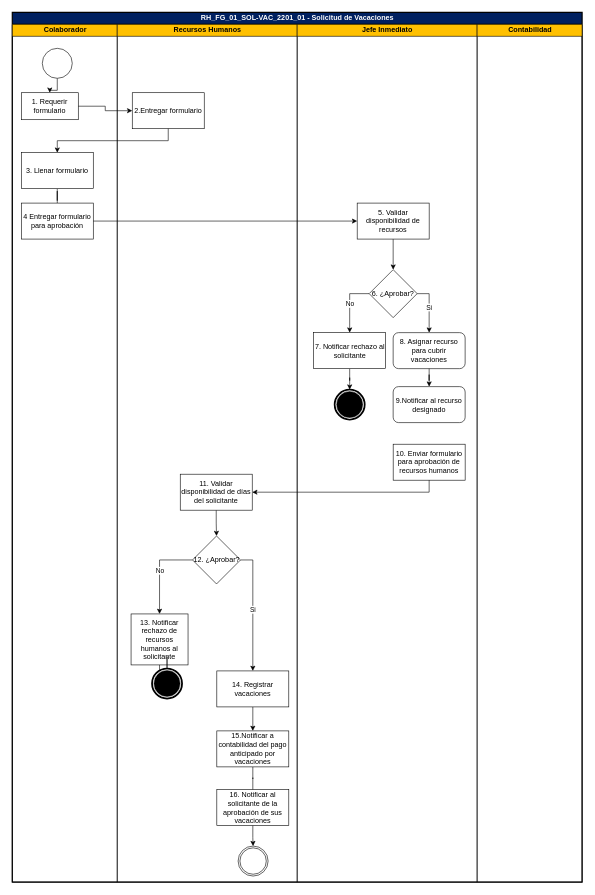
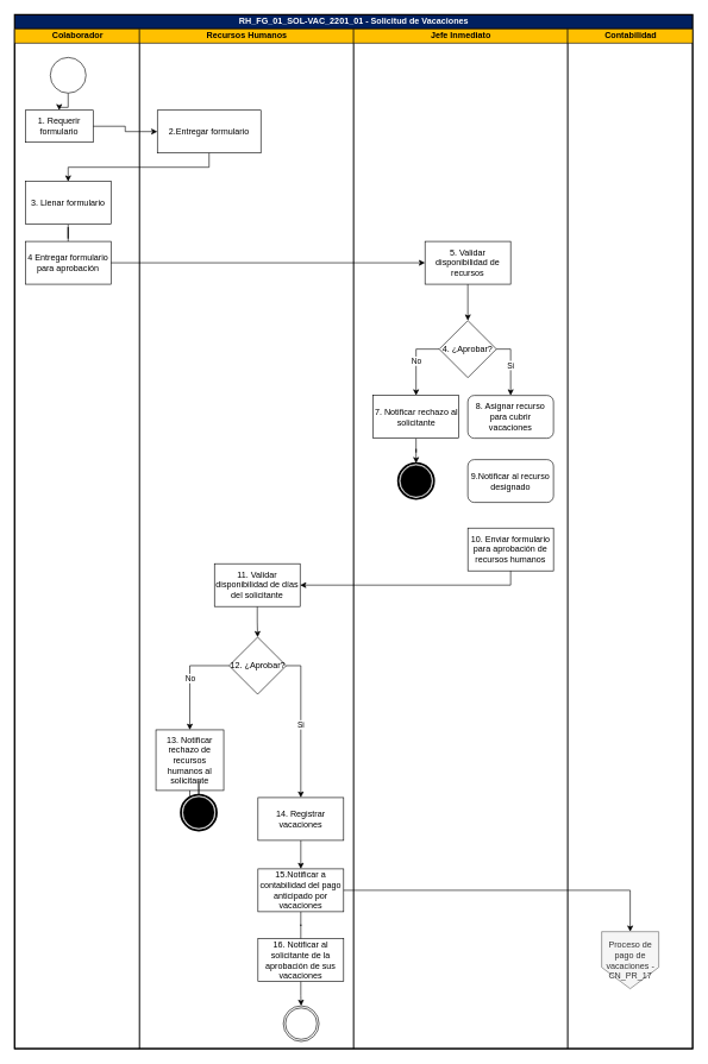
  <mxCell id="0" />
  <mxCell id="1" parent="0" />
  <mxCell id="2" value="RH_FG_01_SOL-VAC_2201_01 - Solicitud de Vacaciones" style="swimlane;childLayout=stackLayout;resizeParent=1;resizeParentMax=0;startSize=20;html=1;fillColor=#002060;strokeColor=#000000;fontColor=#ffffff;strokeWidth=2;perimeterSpacing=6;" parent="1" vertex="1"><mxGeometry x="20" y="20" width="950" height="1450" as="geometry" /></mxCell>
  <mxCell id="3" value="Colaborador" style="swimlane;startSize=20;html=1;fillColor=#FFC000;" parent="2" vertex="1"><mxGeometry y="20" width="175" height="1430" as="geometry" /></mxCell>
  <mxCell id="4" value="" style="edgeStyle=orthogonalEdgeStyle;rounded=0;orthogonalLoop=1;jettySize=auto;html=1;" parent="3" source="9" target="5" edge="1"><mxGeometry relative="1" as="geometry"><mxPoint x="75" y="90" as="sourcePoint" /></mxGeometry></mxCell>
  <mxCell id="5" value="1. Requerir formulario" style="whiteSpace=wrap;html=1;" parent="3" vertex="1"><mxGeometry x="15" y="114" width="95" height="45" as="geometry" /></mxCell>
  <mxCell id="6" value="" style="edgeStyle=orthogonalEdgeStyle;rounded=0;orthogonalLoop=1;jettySize=auto;html=1;endArrow=none;" parent="3" source="7" target="8" edge="1"><mxGeometry relative="1" as="geometry" /></mxCell>
  <mxCell id="7" value="3. Llenar formulario" style="whiteSpace=wrap;html=1;" parent="3" vertex="1"><mxGeometry x="15" y="214" width="120" height="60" as="geometry" /></mxCell>
  <mxCell id="8" value="4 Entregar formulario para aprobación" style="whiteSpace=wrap;html=1;" parent="3" vertex="1"><mxGeometry x="15" y="298" width="120" height="60" as="geometry" /></mxCell>
  <mxCell id="9" value="" style="points=[[0.145,0.145,0],[0.5,0,0],[0.855,0.145,0],[1,0.5,0],[0.855,0.855,0],[0.5,1,0],[0.145,0.855,0],[0,0.5,0]];shape=mxgraph.bpmn.event;html=1;verticalLabelPosition=bottom;labelBackgroundColor=#ffffff;verticalAlign=top;align=center;perimeter=ellipsePerimeter;outlineConnect=0;aspect=fixed;outline=standard;symbol=general;" parent="3" vertex="1"><mxGeometry x="50" y="40" width="50" height="50" as="geometry" /></mxCell>
  <mxCell id="10" value="Recursos Humanos" style="swimlane;startSize=20;html=1;fillColor=#FFC000;" parent="2" vertex="1"><mxGeometry x="175" y="20" width="300" height="1430" as="geometry" /></mxCell>
- <mxCell id="11" value="2.Entregar formulario" style="whiteSpace=wrap;html=1;" parent="10" vertex="1"><mxGeometry x="25" y="114" width="120" height="60" as="geometry" /></mxCell>
+ <mxCell id="11" value="2.Entregar formulario" style="whiteSpace=wrap;html=1;" parent="10" vertex="1"><mxGeometry x="25" y="114" width="145" height="60" as="geometry" /></mxCell>
  <mxCell id="12" value="" style="edgeStyle=orthogonalEdgeStyle;rounded=0;orthogonalLoop=1;jettySize=auto;html=1;entryX=0.5;entryY=0;entryDx=0;entryDy=0;" parent="10" source="13" target="15" edge="1"><mxGeometry relative="1" as="geometry"><mxPoint x="165.5" y="882" as="targetPoint" /></mxGeometry></mxCell>
  <mxCell id="13" value="11. Validar disponibilidad de días del solicitante" style="whiteSpace=wrap;html=1;" parent="10" vertex="1"><mxGeometry x="105" y="750" width="120" height="60" as="geometry" /></mxCell>
  <mxCell id="14" value="Si" style="edgeStyle=orthogonalEdgeStyle;rounded=0;orthogonalLoop=1;jettySize=auto;html=1;exitX=1;exitY=0.5;exitDx=0;exitDy=0;entryX=0.5;entryY=0;entryDx=0;entryDy=0;" parent="10" source="15" target="20" edge="1"><mxGeometry relative="1" as="geometry"><mxPoint x="226" y="983" as="targetPoint" /></mxGeometry></mxCell>
  <mxCell id="15" value="12. ¿Aprobar?" style="rhombus;whiteSpace=wrap;html=1;" parent="10" vertex="1"><mxGeometry x="125.5" y="853" width="80" height="80" as="geometry" /></mxCell>
  <mxCell id="16" value="No" style="edgeStyle=orthogonalEdgeStyle;rounded=0;orthogonalLoop=1;jettySize=auto;html=1;exitX=0;exitY=0.5;exitDx=0;exitDy=0;" parent="10" source="15" target="17" edge="1"><mxGeometry relative="1" as="geometry"><mxPoint x="115.5" y="918" as="sourcePoint" /></mxGeometry></mxCell>
  <mxCell id="17" value="13. Notificar rechazo de recursos humanos al solicitante" style="whiteSpace=wrap;html=1;" parent="10" vertex="1"><mxGeometry x="23" y="983" width="95" height="85" as="geometry" /></mxCell>
  <mxCell id="18" value="" style="edgeStyle=orthogonalEdgeStyle;rounded=0;orthogonalLoop=1;jettySize=auto;html=1;" parent="10" source="27" edge="1"><mxGeometry relative="1" as="geometry"><mxPoint x="83" y="1083" as="targetPoint" /></mxGeometry></mxCell>
  <mxCell id="19" value="" style="edgeStyle=orthogonalEdgeStyle;rounded=0;orthogonalLoop=1;jettySize=auto;html=1;" parent="10" source="20" target="22" edge="1"><mxGeometry relative="1" as="geometry" /></mxCell>
  <mxCell id="20" value="14. Registrar vacaciones" style="whiteSpace=wrap;html=1;" parent="10" vertex="1"><mxGeometry x="166" y="1078" width="120" height="60" as="geometry" /></mxCell>
  <mxCell id="21" value="" style="edgeStyle=orthogonalEdgeStyle;rounded=0;orthogonalLoop=1;jettySize=auto;html=1;endArrow=none;" parent="10" source="22" target="23" edge="1"><mxGeometry relative="1" as="geometry" /></mxCell>
  <mxCell id="22" value="15.Notificar a contabilidad del pago anticipado por vacaciones" style="whiteSpace=wrap;html=1;" parent="10" vertex="1"><mxGeometry x="166" y="1178" width="120" height="60" as="geometry" /></mxCell>
  <mxCell id="23" value="16. Notificar al solicitante de la aprobación de sus vacaciones" style="whiteSpace=wrap;html=1;" parent="10" vertex="1"><mxGeometry x="166" y="1276" width="120" height="60" as="geometry" /></mxCell>
  <mxCell id="24" value="" style="edgeStyle=orthogonalEdgeStyle;rounded=0;orthogonalLoop=1;jettySize=auto;html=1;exitX=0.5;exitY=1;exitDx=0;exitDy=0;" parent="10" source="23" target="25" edge="1"><mxGeometry relative="1" as="geometry"><mxPoint x="421" y="1366" as="sourcePoint" /><mxPoint x="421" y="1401" as="targetPoint" /></mxGeometry></mxCell>
  <mxCell id="25" value="" style="points=[[0.145,0.145,0],[0.5,0,0],[0.855,0.145,0],[1,0.5,0],[0.855,0.855,0],[0.5,1,0],[0.145,0.855,0],[0,0.5,0]];shape=mxgraph.bpmn.event;html=1;verticalLabelPosition=bottom;labelBackgroundColor=#ffffff;verticalAlign=top;align=center;perimeter=ellipsePerimeter;outlineConnect=0;aspect=fixed;outline=throwing;symbol=general;" parent="10" vertex="1"><mxGeometry x="201.5" y="1370" width="50" height="50" as="geometry" /></mxCell>
  <mxCell id="26" value="" style="edgeStyle=orthogonalEdgeStyle;rounded=0;orthogonalLoop=1;jettySize=auto;html=1;" parent="10" source="17" target="27" edge="1"><mxGeometry relative="1" as="geometry"><mxPoint x="278" y="1073" as="sourcePoint" /><mxPoint x="278" y="1113" as="targetPoint" /></mxGeometry></mxCell>
  <mxCell id="27" value="" style="points=[[0.145,0.145,0],[0.5,0,0],[0.855,0.145,0],[1,0.5,0],[0.855,0.855,0],[0.5,1,0],[0.145,0.855,0],[0,0.5,0]];shape=mxgraph.bpmn.event;html=1;verticalLabelPosition=bottom;labelBackgroundColor=#ffffff;verticalAlign=top;align=center;perimeter=ellipsePerimeter;outlineConnect=0;aspect=fixed;outline=end;symbol=terminate;" parent="10" vertex="1"><mxGeometry x="58" y="1074" width="50" height="50" as="geometry" /></mxCell>
  <mxCell id="28" value="Jefe Inmediato" style="swimlane;startSize=20;html=1;fillColor=#FFC000;" parent="2" vertex="1"><mxGeometry x="475" y="20" width="300" height="1430" as="geometry" /></mxCell>
  <mxCell id="29" value="" style="edgeStyle=orthogonalEdgeStyle;rounded=0;orthogonalLoop=1;jettySize=auto;html=1;" parent="28" source="30" target="33" edge="1"><mxGeometry relative="1" as="geometry" /></mxCell>
  <mxCell id="30" value="5. Validar disponibilidad de recursos" style="whiteSpace=wrap;html=1;" parent="28" vertex="1"><mxGeometry x="100" y="298" width="120" height="60" as="geometry" /></mxCell>
  <mxCell id="31" value="Si" style="edgeStyle=orthogonalEdgeStyle;rounded=0;orthogonalLoop=1;jettySize=auto;html=1;exitX=1;exitY=0.5;exitDx=0;exitDy=0;" parent="28" source="33" target="36" edge="1"><mxGeometry relative="1" as="geometry" /></mxCell>
  <mxCell id="32" value="No" style="edgeStyle=orthogonalEdgeStyle;rounded=0;orthogonalLoop=1;jettySize=auto;html=1;exitX=0;exitY=0.5;exitDx=0;exitDy=0;" parent="28" source="33" target="35" edge="1"><mxGeometry relative="1" as="geometry" /></mxCell>
- <mxCell id="33" value="6. ¿Aprobar?" style="rhombus;whiteSpace=wrap;html=1;" parent="28" vertex="1"><mxGeometry x="120" y="409" width="80" height="80" as="geometry" /></mxCell>
+ <mxCell id="33" value="4. ¿Aprobar?" style="rhombus;whiteSpace=wrap;html=1;" parent="28" vertex="1"><mxGeometry x="120" y="409" width="80" height="80" as="geometry" /></mxCell>
  <mxCell id="34" style="edgeStyle=orthogonalEdgeStyle;rounded=0;orthogonalLoop=1;jettySize=auto;html=1;exitX=0.5;exitY=1;exitDx=0;exitDy=0;" parent="28" source="35" target="40" edge="1"><mxGeometry relative="1" as="geometry" /></mxCell>
  <mxCell id="35" value="7. Notificar rechazo al solicitante" style="whiteSpace=wrap;html=1;" parent="28" vertex="1"><mxGeometry x="27.5" y="514" width="120" height="60" as="geometry" /></mxCell>
  <mxCell id="36" value="8. Asignar recurso para cubrir vacaciones" style="whiteSpace=wrap;html=1;rounded=1;" parent="28" vertex="1"><mxGeometry x="160" y="514" width="120" height="60" as="geometry" /></mxCell>
  <mxCell id="37" value="10. Enviar formulario para aprobación de recursos humanos" style="whiteSpace=wrap;html=1;" parent="28" vertex="1"><mxGeometry x="160" y="700" width="120" height="60" as="geometry" /></mxCell>
  <mxCell id="38" value="9.Notificar al recurso designado" style="whiteSpace=wrap;html=1;rounded=1;" parent="28" vertex="1"><mxGeometry x="160" y="604" width="120" height="60" as="geometry" /></mxCell>
- <mxCell id="39" value="" style="edgeStyle=orthogonalEdgeStyle;rounded=0;orthogonalLoop=1;jettySize=auto;html=1;" parent="28" source="36" target="38" edge="1"><mxGeometry relative="1" as="geometry" /></mxCell>
  <mxCell id="40" value="" style="points=[[0.145,0.145,0],[0.5,0,0],[0.855,0.145,0],[1,0.5,0],[0.855,0.855,0],[0.5,1,0],[0.145,0.855,0],[0,0.5,0]];shape=mxgraph.bpmn.event;html=1;verticalLabelPosition=bottom;labelBackgroundColor=#ffffff;verticalAlign=top;align=center;perimeter=ellipsePerimeter;outlineConnect=0;aspect=fixed;outline=end;symbol=terminate;" parent="28" vertex="1"><mxGeometry x="62.5" y="609" width="50" height="50" as="geometry" /></mxCell>
  <mxCell id="41" value="" style="edgeStyle=orthogonalEdgeStyle;rounded=0;orthogonalLoop=1;jettySize=auto;html=1;" parent="2" source="5" target="11" edge="1"><mxGeometry relative="1" as="geometry" /></mxCell>
  <mxCell id="42" value="" style="edgeStyle=orthogonalEdgeStyle;rounded=0;orthogonalLoop=1;jettySize=auto;html=1;entryX=0.5;entryY=0;entryDx=0;entryDy=0;exitX=0.5;exitY=1;exitDx=0;exitDy=0;" parent="2" source="11" target="7" edge="1"><mxGeometry relative="1" as="geometry" /></mxCell>
  <mxCell id="43" value="" style="edgeStyle=orthogonalEdgeStyle;rounded=0;orthogonalLoop=1;jettySize=auto;html=1;" parent="2" source="8" target="30" edge="1"><mxGeometry relative="1" as="geometry" /></mxCell>
  <mxCell id="44" value="" style="edgeStyle=orthogonalEdgeStyle;rounded=0;orthogonalLoop=1;jettySize=auto;html=1;exitX=0.5;exitY=1;exitDx=0;exitDy=0;" parent="2" source="37" target="13" edge="1"><mxGeometry relative="1" as="geometry" /></mxCell>
  <mxCell id="45" value="Contabilidad" style="swimlane;startSize=20;html=1;fillColor=#FFC000;" parent="2" vertex="1"><mxGeometry x="775" y="20" width="175" height="1430" as="geometry" /></mxCell>
+ <mxCell id="46" value="Proceso de pago de vacaciones - CN_PR_17" style="shape=offPageConnector;whiteSpace=wrap;html=1;fillColor=#f5f5f5;strokeColor=#666666;fontColor=#333333;" parent="45" vertex="1"><mxGeometry x="47.5" y="1266" width="80" height="80" as="geometry" /></mxCell>
+ <mxCell id="47" style="edgeStyle=orthogonalEdgeStyle;rounded=0;orthogonalLoop=1;jettySize=auto;html=1;exitX=1;exitY=0.5;exitDx=0;exitDy=0;" parent="2" source="22" target="46" edge="1"><mxGeometry relative="1" as="geometry" /></mxCell>
